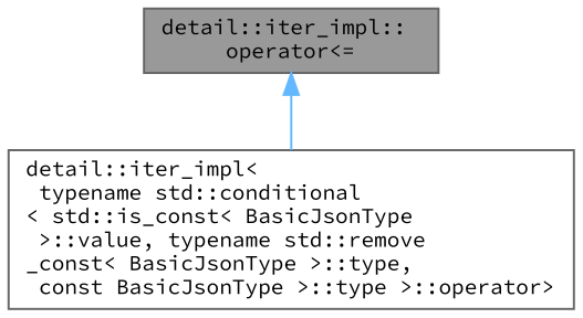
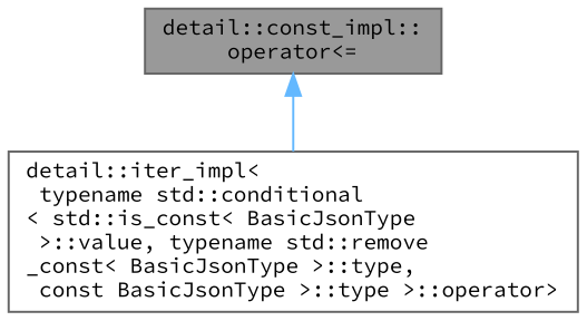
  digraph {
    rankdir=TB
    fontname="Source Code Pro"
    node [fontname="Source Code Pro" fontsize=10 shape=box style=filled]
-   n1 [color=gray40 fillcolor=grey60 fontcolor=black height=0.2 label="detail::iter_impl::\loperator\<=" width=0.4]
+   n1 [color=gray40 fillcolor=grey60 fontcolor=black height=0.2 label="detail::const_impl::\loperator\<=" width=0.4]
    n2 [color=grey40 fillcolor=white height=0.2 label="detail::iter_impl\<\l typename std::conditional\l\< std::is_const\< BasicJsonType\l \>::value, typename std::remove\l_const\< BasicJsonType \>::type,\l const BasicJsonType \>::type \>::operator\>" width=0.4]
    n1 -> n2 [color=steelblue1 dir=back fontname="Source Code Pro" fontsize=10 labelfontname=Helvetica labelfontsize=10 style=solid]
  }
